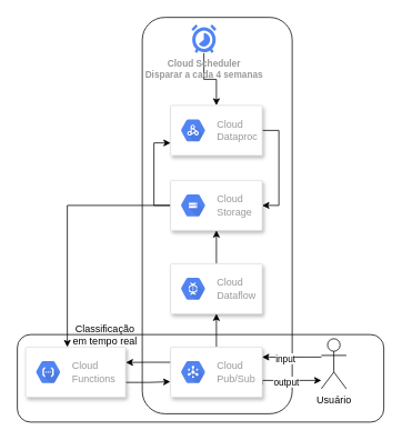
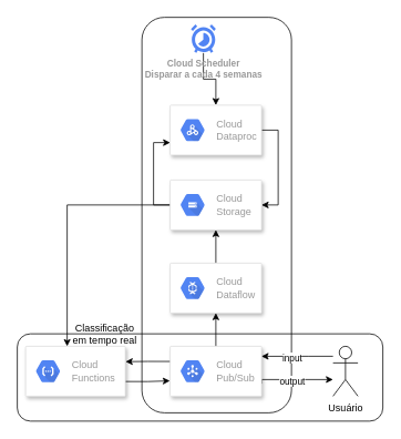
  <mxCell id="0" />
  <mxCell id="1" parent="0" />
  <mxCell id="2" value="" style="rounded=1;whiteSpace=wrap;html=1;fillColor=none;" parent="1" vertex="1"><mxGeometry x="170" y="20.39" width="180" height="475.61" as="geometry" /></mxCell>
  <mxCell id="3" style="edgeStyle=orthogonalEdgeStyle;rounded=0;orthogonalLoop=1;jettySize=auto;html=1;entryX=1;entryY=0.5;entryDx=0;entryDy=0;exitX=1;exitY=0.5;exitDx=0;exitDy=0;" parent="1" source="16" target="14" edge="1"><mxGeometry relative="1" as="geometry"><mxPoint x="390" y="138.75" as="sourcePoint" /><mxPoint x="329" y="233.25" as="targetPoint" /></mxGeometry></mxCell>
  <mxCell id="4" style="edgeStyle=orthogonalEdgeStyle;rounded=0;orthogonalLoop=1;jettySize=auto;html=1;entryX=0;entryY=0.75;entryDx=0;entryDy=0;exitX=0;exitY=0.5;exitDx=0;exitDy=0;" parent="1" source="14" target="16" edge="1"><mxGeometry relative="1" as="geometry"><mxPoint x="189" y="233.25" as="sourcePoint" /><mxPoint x="240" y="138.75" as="targetPoint" /></mxGeometry></mxCell>
  <mxCell id="5" style="edgeStyle=orthogonalEdgeStyle;rounded=0;orthogonalLoop=1;jettySize=auto;html=1;" edge="1" parent="1" source="6" target="16"><mxGeometry relative="1" as="geometry" /></mxCell>
  <mxCell id="6" value="Cloud Scheduler&lt;br&gt;Disparar a cada 4 semanas" style="html=1;fillColor=#5184F3;strokeColor=none;verticalAlign=top;labelPosition=center;verticalLabelPosition=bottom;align=center;fontSize=11;fontStyle=1;fontColor=#999999;shape=mxgraph.gcp2.cloud_scheduler" parent="1" vertex="1"><mxGeometry x="229" y="28.75" width="30" height="34.5" as="geometry" /></mxCell>
  <mxCell id="7" style="edgeStyle=orthogonalEdgeStyle;rounded=0;orthogonalLoop=1;jettySize=auto;html=1;" parent="1" source="11" target="19" edge="1"><mxGeometry relative="1" as="geometry" /></mxCell>
  <mxCell id="8" style="edgeStyle=orthogonalEdgeStyle;rounded=0;orthogonalLoop=1;jettySize=auto;html=1;exitX=1;exitY=0.75;exitDx=0;exitDy=0;" edge="1" parent="1" source="11" target="25"><mxGeometry relative="1" as="geometry"><Array as="points"><mxPoint x="314" y="456" /></Array></mxGeometry></mxCell>
  <mxCell id="9" value="output" style="edgeLabel;html=1;align=center;verticalAlign=middle;resizable=0;points=[];" vertex="1" connectable="0" parent="8"><mxGeometry x="0.175" y="-1" relative="1" as="geometry"><mxPoint x="-12" as="offset" /></mxGeometry></mxCell>
  <mxCell id="10" style="edgeStyle=orthogonalEdgeStyle;rounded=0;orthogonalLoop=1;jettySize=auto;html=1;entryX=1.003;entryY=0.308;entryDx=0;entryDy=0;entryPerimeter=0;exitX=0.012;exitY=0.304;exitDx=0;exitDy=0;exitPerimeter=0;" edge="1" parent="1" source="11" target="27"><mxGeometry relative="1" as="geometry" /></mxCell>
  <mxCell id="11" value="" style="strokeColor=#dddddd;shadow=1;strokeWidth=1;rounded=1;absoluteArcSize=1;arcSize=2;" parent="1" vertex="1"><mxGeometry x="204" y="416" width="110" height="60" as="geometry" /></mxCell>
  <mxCell id="12" value="Cloud&#10;Pub/Sub" style="sketch=0;dashed=0;connectable=0;html=1;fillColor=#5184F3;strokeColor=none;shape=mxgraph.gcp2.hexIcon;prIcon=cloud_pubsub;part=1;labelPosition=right;verticalLabelPosition=middle;align=left;verticalAlign=middle;spacingLeft=5;fontColor=#999999;fontSize=12;" parent="11" vertex="1"><mxGeometry y="0.5" width="44" height="39" relative="1" as="geometry"><mxPoint x="5" y="-19.5" as="offset" /></mxGeometry></mxCell>
  <mxCell id="13" style="edgeStyle=orthogonalEdgeStyle;rounded=0;orthogonalLoop=1;jettySize=auto;html=1;" edge="1" parent="1" source="14" target="27"><mxGeometry relative="1" as="geometry"><Array as="points"><mxPoint x="80" y="246" /></Array></mxGeometry></mxCell>
  <mxCell id="14" value="" style="strokeColor=#dddddd;shadow=1;strokeWidth=1;rounded=1;absoluteArcSize=1;arcSize=2;" parent="1" vertex="1"><mxGeometry x="204" y="216" width="110" height="60" as="geometry" /></mxCell>
  <mxCell id="15" value="Cloud&#10;Storage" style="sketch=0;dashed=0;connectable=0;html=1;fillColor=#5184F3;strokeColor=none;shape=mxgraph.gcp2.hexIcon;prIcon=cloud_storage;part=1;labelPosition=right;verticalLabelPosition=middle;align=left;verticalAlign=middle;spacingLeft=5;fontColor=#999999;fontSize=12;" parent="14" vertex="1"><mxGeometry y="0.5" width="44" height="39" relative="1" as="geometry"><mxPoint x="5" y="-19.5" as="offset" /></mxGeometry></mxCell>
  <mxCell id="16" value="" style="strokeColor=#dddddd;shadow=1;strokeWidth=1;rounded=1;absoluteArcSize=1;arcSize=2;" parent="1" vertex="1"><mxGeometry x="204" y="126" width="110" height="60" as="geometry" /></mxCell>
  <mxCell id="17" value="Cloud&#10;Dataproc" style="sketch=0;dashed=0;connectable=0;html=1;fillColor=#5184F3;strokeColor=none;shape=mxgraph.gcp2.hexIcon;prIcon=cloud_dataproc;part=1;labelPosition=right;verticalLabelPosition=middle;align=left;verticalAlign=middle;spacingLeft=5;fontColor=#999999;fontSize=12;" parent="16" vertex="1"><mxGeometry y="0.5" width="44" height="39" relative="1" as="geometry"><mxPoint x="5" y="-19.5" as="offset" /></mxGeometry></mxCell>
  <mxCell id="18" style="edgeStyle=orthogonalEdgeStyle;rounded=0;orthogonalLoop=1;jettySize=auto;html=1;entryX=0.5;entryY=1;entryDx=0;entryDy=0;" parent="1" source="19" target="14" edge="1"><mxGeometry relative="1" as="geometry" /></mxCell>
  <mxCell id="19" value="" style="strokeColor=#dddddd;shadow=1;strokeWidth=1;rounded=1;absoluteArcSize=1;arcSize=2;" parent="1" vertex="1"><mxGeometry x="204" y="316" width="110" height="60" as="geometry" /></mxCell>
  <mxCell id="20" value="Cloud&#10;Dataflow" style="sketch=0;dashed=0;connectable=0;html=1;fillColor=#5184F3;strokeColor=none;shape=mxgraph.gcp2.hexIcon;prIcon=cloud_dataflow;part=1;labelPosition=right;verticalLabelPosition=middle;align=left;verticalAlign=middle;spacingLeft=5;fontColor=#999999;fontSize=12;" parent="19" vertex="1"><mxGeometry y="0.5" width="44" height="39" relative="1" as="geometry"><mxPoint x="5" y="-19.5" as="offset" /></mxGeometry></mxCell>
  <mxCell id="21" value="" style="rounded=1;whiteSpace=wrap;html=1;fillColor=none;" parent="1" vertex="1"><mxGeometry x="20" y="401" width="440" height="105" as="geometry" /></mxCell>
  <mxCell id="22" value="Classificação &lt;br&gt;em tempo real" style="text;html=1;align=center;verticalAlign=middle;resizable=0;points=[];autosize=1;strokeColor=none;fillColor=none;" parent="1" vertex="1"><mxGeometry x="80" y="386" width="90" height="30" as="geometry" /></mxCell>
  <mxCell id="23" style="edgeStyle=orthogonalEdgeStyle;rounded=0;orthogonalLoop=1;jettySize=auto;html=1;entryX=0.999;entryY=0.201;entryDx=0;entryDy=0;entryPerimeter=0;" edge="1" parent="1" source="25" target="11"><mxGeometry relative="1" as="geometry"><mxPoint x="370" y="428" as="sourcePoint" /><Array as="points"><mxPoint x="370" y="428" /><mxPoint x="370" y="428" /></Array></mxGeometry></mxCell>
  <mxCell id="24" value="input" style="edgeLabel;html=1;align=center;verticalAlign=middle;resizable=0;points=[];" vertex="1" connectable="0" parent="23"><mxGeometry x="-0.184" y="1" relative="1" as="geometry"><mxPoint x="-15" as="offset" /></mxGeometry></mxCell>
- <mxCell id="25" value="Usuário" style="shape=umlActor;verticalLabelPosition=bottom;verticalAlign=top;html=1;outlineConnect=0;" parent="1" vertex="1"><mxGeometry x="385" y="406" width="30" height="60" as="geometry" /></mxCell>
+ <mxCell id="25" value="Usuário" style="shape=umlActor;verticalLabelPosition=bottom;verticalAlign=top;html=1;outlineConnect=0;" parent="1" vertex="1"><mxGeometry x="400" y="416" width="30" height="60" as="geometry" /></mxCell>
  <mxCell id="26" style="edgeStyle=orthogonalEdgeStyle;rounded=0;orthogonalLoop=1;jettySize=auto;html=1;exitX=0.994;exitY=0.706;exitDx=0;exitDy=0;exitPerimeter=0;entryX=-0.003;entryY=0.693;entryDx=0;entryDy=0;entryPerimeter=0;" edge="1" parent="1" source="27" target="11"><mxGeometry relative="1" as="geometry" /></mxCell>
  <mxCell id="27" value="" style="strokeColor=#dddddd;shadow=1;strokeWidth=1;rounded=1;absoluteArcSize=1;arcSize=2;" parent="1" vertex="1"><mxGeometry x="30" y="416" width="120" height="60" as="geometry" /></mxCell>
  <mxCell id="28" value="Cloud&#10;Functions" style="sketch=0;dashed=0;connectable=0;html=1;fillColor=#5184F3;strokeColor=none;shape=mxgraph.gcp2.hexIcon;prIcon=cloud_functions;part=1;labelPosition=right;verticalLabelPosition=middle;align=left;verticalAlign=middle;spacingLeft=5;fontColor=#999999;fontSize=12;" parent="27" vertex="1"><mxGeometry y="0.5" width="44" height="39" relative="1" as="geometry"><mxPoint x="5" y="-19.5" as="offset" /></mxGeometry></mxCell>
